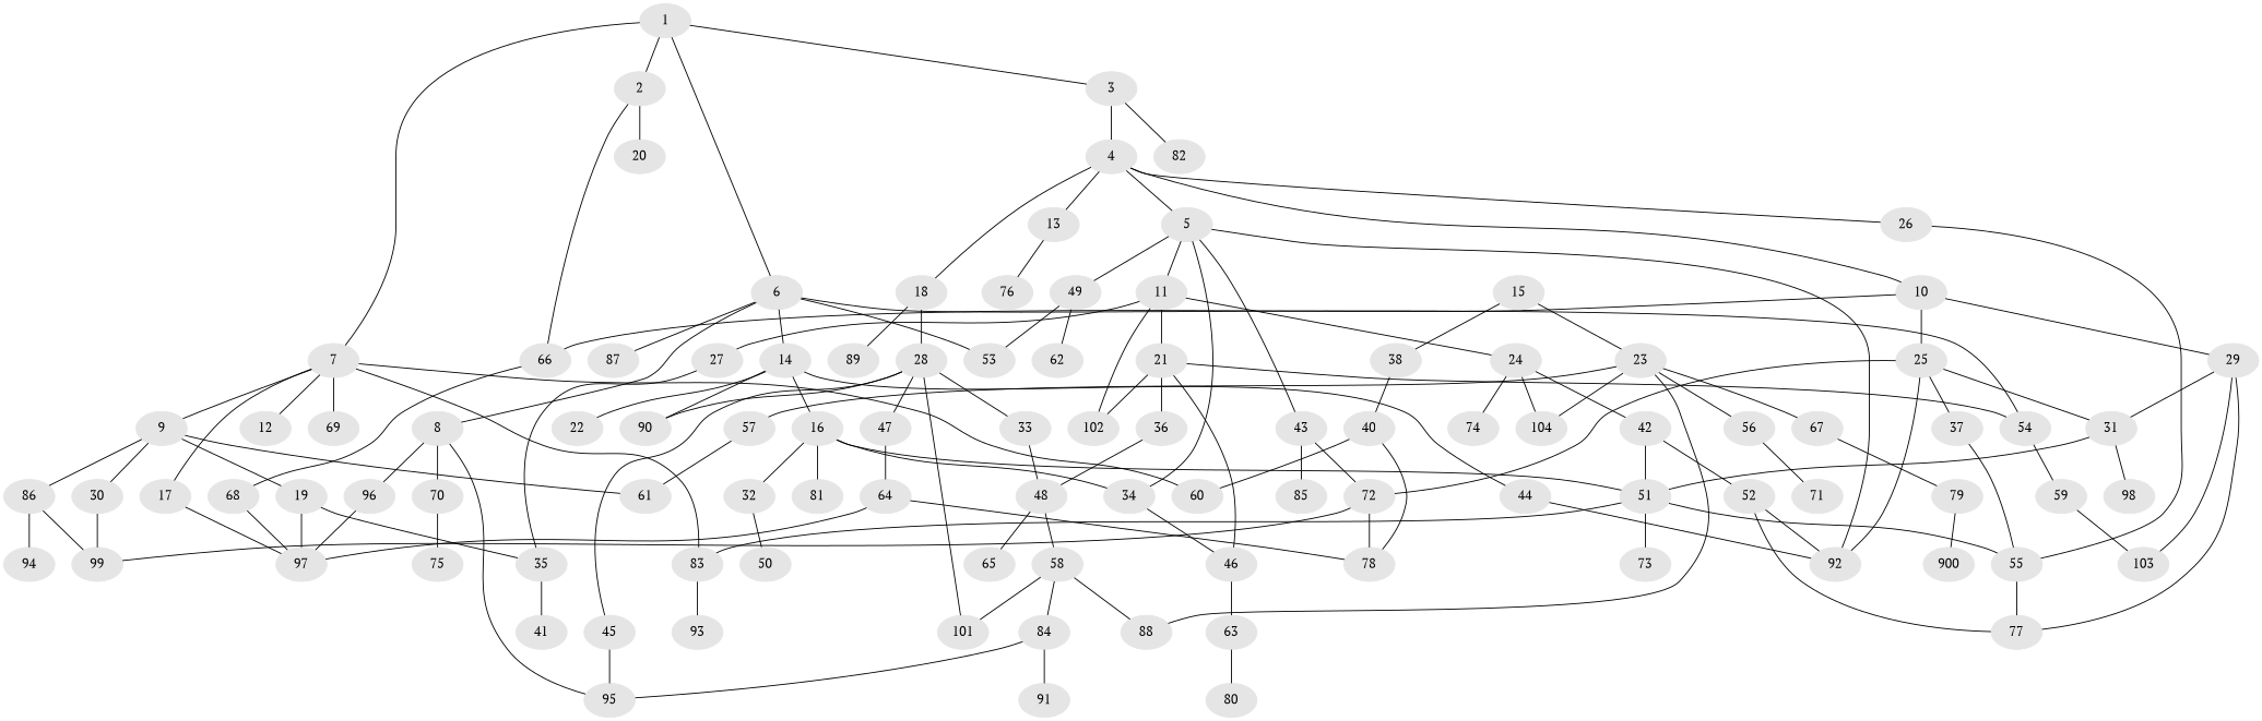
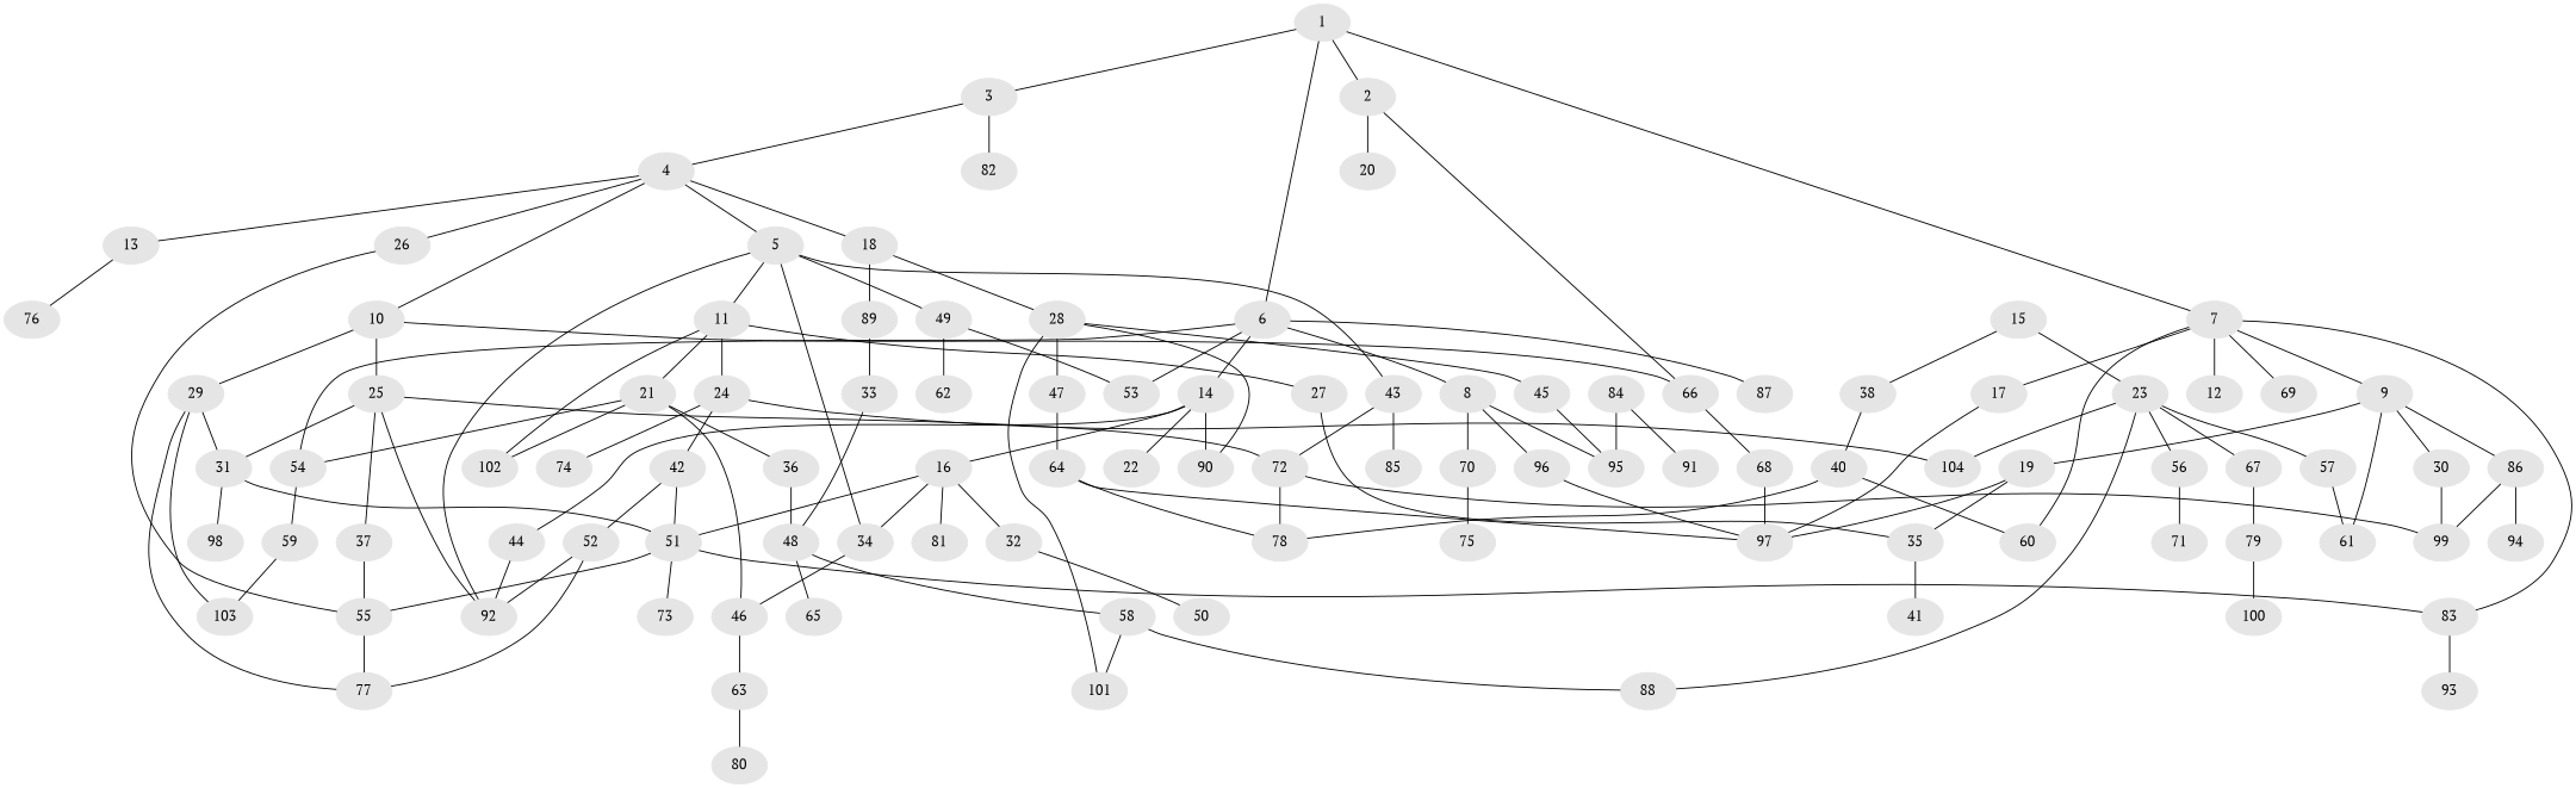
  graph {
    fontname="PT Serif"
    node [color=gray90 fontname="PT Serif" style=filled]
    edge [fontname="PT Serif"]
    1
    2
    3
    6
    7
    20
    66
    4
    82
    8
    14
    53
    54
    87
    9
    12
    17
    60
    69
    83
    68
    5
    10
    13
    18
    26
    11
    34
    43
    49
    92
    25
    29
    76
    28
    89
    55
    21
    24
    27
    102
    46
    72
    85
    62
    70
    95
    96
    16
    22
    44
    90
    59
    19
    30
    61
    86
    15
    23
    38
    97
    93
    75
    35
    99
    94
    31
    37
    77
    103
    36
    104
    42
    74
    32
    51
    81
    56
    57
    67
    88
    40
    50
    73
    33
    45
    47
    101
    41
    48
    63
    71
    79
    52
    98
    78
    64
    58
    65
    80
    84
    91
-   100 [label=900]
+   100
    1 -- 2
    1 -- 3
    1 -- 6
    1 -- 7
    2 -- 20
    2 -- 66
    3 -- 4
    3 -- 82
    6 -- 8
    6 -- 14
    6 -- 53
    6 -- 54
    6 -- 87
    7 -- 9
    7 -- 12
    7 -- 17
    7 -- 60
    7 -- 69
    7 -- 83
    66 -- 68
    4 -- 5
    4 -- 10
    4 -- 13
    4 -- 18
    4 -- 26
    8 -- 70
    8 -- 95
    8 -- 96
    14 -- 16
    14 -- 22
    14 -- 44
    14 -- 90
    54 -- 59
    9 -- 19
    9 -- 30
    9 -- 61
    9 -- 86
    17 -- 97
    83 -- 93
    68 -- 97
    5 -- 11
    5 -- 34
    5 -- 43
    5 -- 49
    5 -- 92
    10 -- 66
    10 -- 25
    10 -- 29
    13 -- 76
    18 -- 28
    18 -- 89
    26 -- 55
    11 -- 21
    11 -- 24
    11 -- 27
    11 -- 102
    34 -- 46
    43 -- 72
    43 -- 85
    49 -- 53
    49 -- 62
    25 -- 92
    25 -- 72
    25 -- 31
    25 -- 37
    29 -- 31
    29 -- 77
    29 -- 103
    28 -- 90
-   28 -- 33
+   89 -- 33
    28 -- 45
    28 -- 47
    28 -- 101
    55 -- 77
    21 -- 54
    21 -- 102
    21 -- 46
    21 -- 36
    24 -- 104
    24 -- 42
    24 -- 74
    27 -- 35
    46 -- 63
    72 -- 99
    72 -- 78
    70 -- 75
    96 -- 97
    16 -- 34
    16 -- 32
    16 -- 51
    16 -- 81
    44 -- 92
    59 -- 103
    19 -- 97
    19 -- 35
    30 -- 99
    86 -- 99
    86 -- 94
    15 -- 23
    15 -- 38
    23 -- 104
    23 -- 56
    23 -- 57
    23 -- 67
    23 -- 88
    38 -- 40
    35 -- 41
    31 -- 51
    31 -- 98
    37 -- 55
    36 -- 48
    42 -- 51
    42 -- 52
    32 -- 50
    51 -- 83
    51 -- 55
    51 -- 73
    56 -- 71
    57 -- 61
    67 -- 79
    40 -- 60
    40 -- 78
    33 -- 48
    45 -- 95
    47 -- 64
    48 -- 58
    48 -- 65
    63 -- 80
    79 -- 100
    52 -- 92
    52 -- 77
    64 -- 97
    64 -- 78
    58 -- 88
    58 -- 101
-   58 -- 84
    84 -- 95
    84 -- 91
  }
